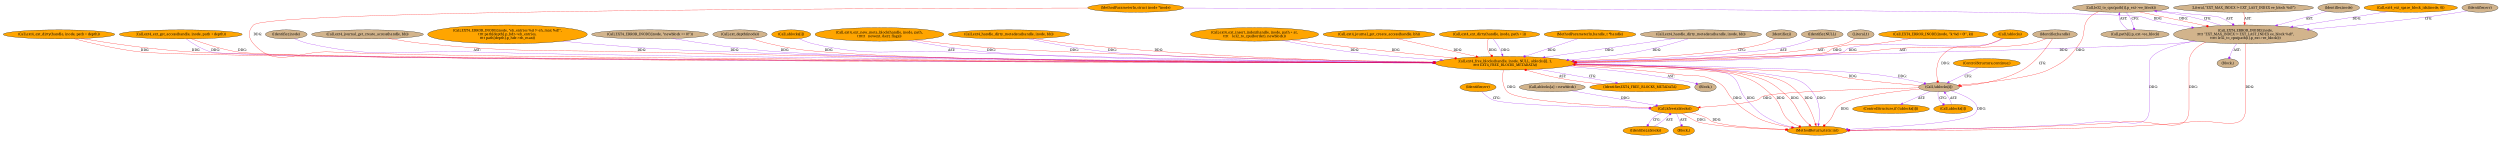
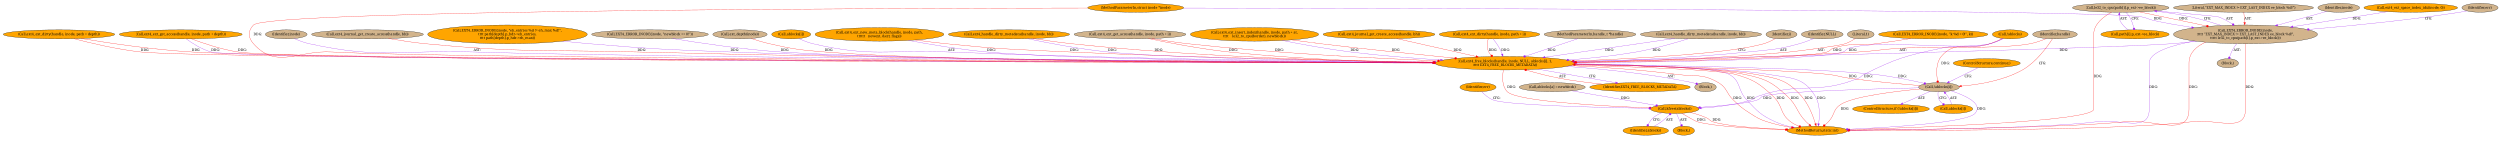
  digraph {
    fontname="Noto Serif"
    node [fillcolor=orange fontname="Noto Serif" style=filled]
    edge [arrowhead=dot color=purple fontname="Noto Serif"]
    n1 [fillcolor=tan label="(Call,le32_to_cpu(path[i].p_ext->ee_block))"]
    n2 [fillcolor=tan label="(Call,EXT4_ERROR_INODE(inode,\n\t\t\t\t\t \"EXT_MAX_INDEX != EXT_LAST_INDEX ee_block %d!\",\n\t\t\t\t\t le32_to_cpu(path[i].p_ext->ee_block)))"]
-   n3 [fillcolor=tan label="(Call,path[i].p_ext->ee_block)"]
+   n3 [label="(Call,path[i].p_ext->ee_block)"]
    n4 [label="(MethodReturn,static int)"]
    n5 [label="(Call,ext4_free_blocks(handle, inode, NULL, ablocks[i], 1,\n\t\t\t\t\t EXT4_FREE_BLOCKS_METADATA))"]
    n6 [fillcolor=tan label="(Block,)"]
    n7 [fillcolor=tan label="(Call,!ablocks[i])"]
    n8 [label="(Call,kfree(ablocks))"]
    n9 [label="(Identifier,EXT4_FREE_BLOCKS_METADATA)"]
    n10 [fillcolor=tan label="(Block,)"]
    n11 [label="(ControlStructure,if (!ablocks[i]))"]
    n12 [label="(Call,ablocks[i])"]
    n13 [label="(Block,)"]
    n14 [label="(Identifier,ablocks)"]
    n15 [label="(Call,ext4_ext_dirty(handle, inode, path + depth))"]
    n16 [label="(Call,ext4_ext_get_access(handle, inode, path + depth))"]
    n17 [fillcolor=tan label="(Identifier,inode)"]
    n18 [fillcolor=tan label="(Call,ext4_journal_get_create_access(handle, bh))"]
    n19 [label="(Call,EXT4_ERROR_INODE(inode, \"eh_entries %d != eh_max %d!\",\n\t\t\t\t path[depth].p_hdr->eh_entries,\n\t\t\t\t path[depth].p_hdr->eh_max))"]
-   n20 [label="(Call,ext4_ext_space_block_idx(inode, 0))"]
+   n20 [label="(Call,ext4_ext_space_index_idx(inode, 0))"]
    n21 [fillcolor=tan label="(Call,EXT4_ERROR_INODE(inode, \"newblock == 0!\"))"]
    n22 [fillcolor=tan label="(Identifier,handle)"]
    n23 [fillcolor=tan label="(Call,ext_depth(inode))"]
    n24 [label="(Call,ablocks[i])"]
    n25 [label="(Call,ext4_ext_new_meta_block(handle, inode, path,\n\t\t\t\t\t\t   newext, &err, flags))"]
    n26 [label="(Call,!ablocks)"]
    n27 [label="(Identifier,err)"]
    n28 [label="(Call,ext4_handle_dirty_metadata(handle, inode, bh))"]
    n29 [label="(ControlStructure,continue;)"]
+   n30 [fillcolor=tan label="(Call,ext4_ext_get_access(handle, inode, path + i))"]
    n31 [label="(Call,ext4_ext_insert_index(handle, inode, path + at,\n\t\t\t\t    le32_to_cpu(border), newblock))"]
    n32 [label="(Call,ext4_journal_get_create_access(handle, bh))"]
    n33 [label="(Call,ext4_ext_dirty(handle, inode, path + i))"]
-   n34 [label="(MethodParameterIn,handle_t *handle)"]
+   n34 [fillcolor=tan label="(MethodParameterIn,handle_t *handle)"]
    n35 [fillcolor=tan label="(Identifier,err)"]
    n36 [fillcolor=tan label="(Call,ext4_handle_dirty_metadata(handle, inode, bh))"]
    n37 [fillcolor=tan label="(Identifier,i)"]
    n38 [fillcolor=tan label="(Call,ablocks[a] = newblock)"]
    n39 [fillcolor=tan label="(Identifier,NULL)"]
    n40 [fillcolor=tan label="(Literal,\"EXT_MAX_INDEX != EXT_LAST_INDEX ee_block %d!\")"]
    n41 [fillcolor=tan label="(Identifier,inode)"]
    n42 [fillcolor=tan label="(Literal,1)"]
    n43 [label="(MethodParameterIn,struct inode *inode)"]
    n44 [label="(Call,EXT4_ERROR_INODE(inode, \"k %d < 0!\", k))"]
    n1 -> n2 [label="AST: "]
    n1 -> n2 [color=red label="DDG: "]
    n1 -> n3 [label="CFG: "]
-   n1 -> n7 [arrowhead=normal color=red label="DDG: "]
+   n1 -> n4 [arrowhead=normal color=red label="DDG: "]
    n2 -> n1 [arrowhead=normal label="CFG: "]
    n2 -> n4 [color=red label="DDG: "]
    n2 -> n4 [arrowhead=normal label="DDG: "]
    n2 -> n4 [arrowhead=normal color=red label="DDG: "]
    n2 -> n5 [label="DDG: "]
    n2 -> n6 [label="AST: "]
    n3 -> n1 [arrowhead=normal label="AST: "]
    n5 -> n4 [arrowhead=normal label="DDG: "]
    n5 -> n4 [color=red label="DDG: "]
    n5 -> n4 [arrowhead=normal color=red label="DDG: "]
    n5 -> n4 [arrowhead=normal color=red label="DDG: "]
    n5 -> n4 [arrowhead=normal label="DDG: "]
    n5 -> n4 [arrowhead=normal color=red label="DDG: "]
    n5 -> n7 [label="DDG: "]
    n5 -> n8 [color=red label="DDG: "]
    n5 -> n9 [arrowhead=normal label="CFG: "]
    n5 -> n10 [label="AST: "]
    n7 -> n4 [color=red label="DDG: "]
    n7 -> n4 [label="DDG: "]
    n7 -> n5 [color=red label="DDG: "]
-   n7 -> n8 [arrowhead=normal color=red label="DDG: "]
+   n7 -> n8 [arrowhead=normal label="DDG: "]
    n7 -> n11 [arrowhead=normal label="AST: "]
    n7 -> n12 [label="CFG: "]
    n8 -> n4 [arrowhead=normal color=red label="DDG: "]
    n8 -> n4 [color=red label="DDG: "]
    n8 -> n13 [label="AST: "]
    n8 -> n14 [label="CFG: "]
    n9 -> n5 [color=red label="AST: "]
    n12 -> n7 [arrowhead=normal label="AST: "]
    n14 -> n8 [label="AST: "]
    n15 -> n5 [color=red label="DDG: "]
    n15 -> n5 [color=red label="DDG: "]
    n16 -> n5 [color=red label="DDG: "]
    n16 -> n5 [label="DDG: "]
    n17 -> n5 [label="AST: "]
    n18 -> n5 [arrowhead=normal color=red label="DDG: "]
    n19 -> n5 [arrowhead=normal label="DDG: "]
    n20 -> n2 [arrowhead=normal label="DDG: "]
    n21 -> n5 [arrowhead=normal label="DDG: "]
    n22 -> n5 [color=red label="AST: "]
    n22 -> n7 [arrowhead=normal color=red label="CFG: "]
    n23 -> n5 [color=red label="DDG: "]
    n24 -> n5 [label="AST: "]
    n25 -> n5 [arrowhead=normal color=red label="DDG: "]
    n25 -> n5 [arrowhead=normal label="DDG: "]
    n26 -> n5 [label="DDG: "]
    n26 -> n7 [color=red label="DDG: "]
+   n26 -> n8 [arrowhead=normal label="DDG: "]
    n27 -> n8 [label="CFG: "]
    n28 -> n5 [color=red label="DDG: "]
    n28 -> n5 [label="DDG: "]
    n29 -> n7 [arrowhead=normal label="CFG: "]
+   n30 -> n5 [color=red label="DDG: "]
+   n30 -> n5 [arrowhead=normal color=red label="DDG: "]
    n31 -> n5 [color=red label="DDG: "]
    n31 -> n5 [arrowhead=normal label="DDG: "]
    n32 -> n5 [arrowhead=normal color=red label="DDG: "]
    n33 -> n5 [arrowhead=normal label="DDG: "]
    n33 -> n5 [color=red label="DDG: "]
    n34 -> n5 [label="DDG: "]
    n35 -> n2 [label="CFG: "]
    n36 -> n5 [label="DDG: "]
    n36 -> n5 [arrowhead=normal label="DDG: "]
    n37 -> n5 [arrowhead=normal color=red label="CFG: "]
    n38 -> n8 [label="DDG: "]
    n39 -> n5 [label="AST: "]
    n40 -> n2 [arrowhead=normal color=red label="AST: "]
    n41 -> n2 [arrowhead=normal label="AST: "]
    n42 -> n5 [color=red label="AST: "]
    n43 -> n2 [arrowhead=normal label="DDG: "]
    n43 -> n5 [color=red label="DDG: "]
    n44 -> n5 [arrowhead=normal color=red label="DDG: "]
  }
